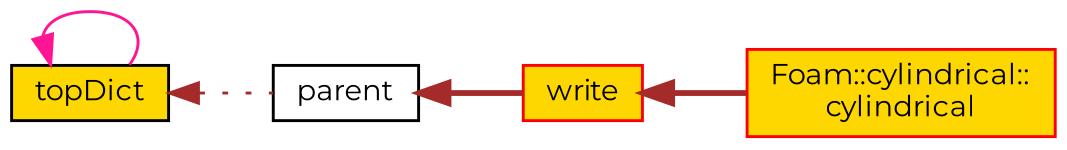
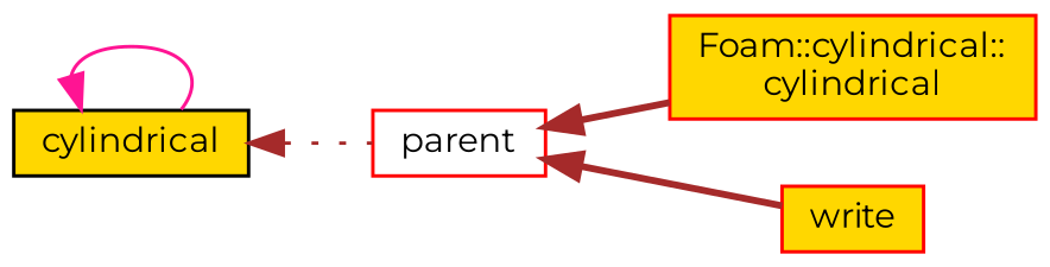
  digraph {
    fontname=Montserrat
    rankdir=LR
    node [color=black fillcolor=gold fontname=Montserrat fontsize=10 shape=record style=filled]
    edge [color=brown dir=back fontname=Montserrat fontsize=10 labelfontname=Helvetica labelfontsize=10 style=bold]
-   n1 [fillcolor=white fontcolor=black height=0.2 label=parent width=0.4]
+   n1 [color=red fillcolor=white fontcolor=black height=0.2 label=parent width=0.4]
    n2 [color=red height=0.2 label="Foam::cylindrical::\lcylindrical" width=0.4]
    n3 [color=red height=0.2 label=write width=0.4]
-   n4 [height=0.2 label=topDict width=0.4]
-   n3 -> n2
+   n4 [height=0.2 label=cylindrical width=0.4]
+   n1 -> n2
    n1 -> n3
    n4 -> n1 [style=dotted]
    n4 -> n4 [color=deeppink style=solid]
  }
